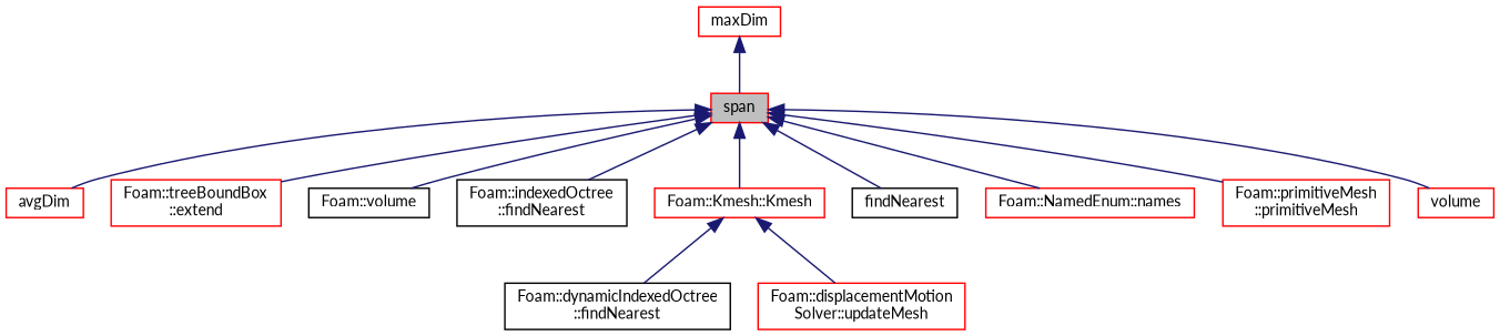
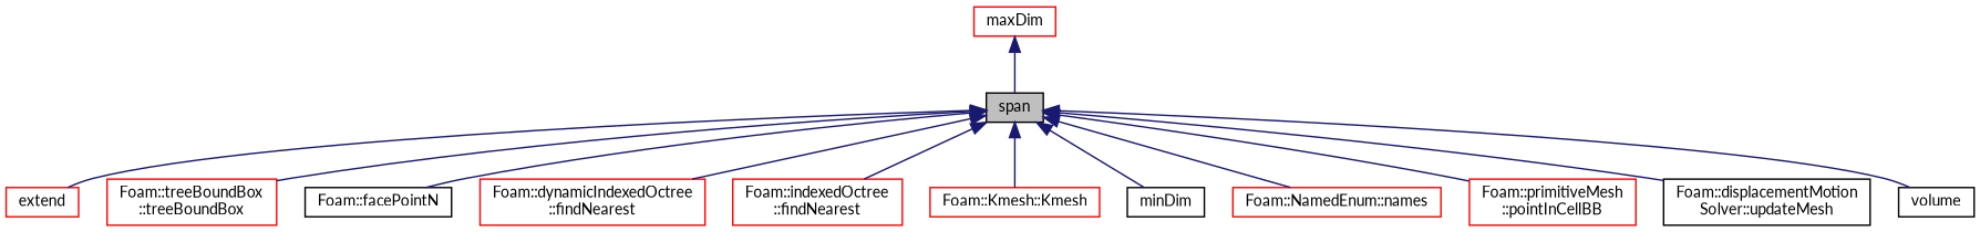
  digraph {
    fontname=Lato
    rankdir=TB
    node [color=red fontname=Lato fontsize=10 shape=record]
    edge [color=midnightblue dir=back fontname=Lato fontsize=10 labelfontname=Helvetica labelfontsize=10 style=solid]
-   n1 [fillcolor=grey75 fontcolor=black height=0.2 label=span style=filled width=0.4]
-   n2 [height=0.2 label=avgDim width=0.4]
-   n3 [height=0.2 label="Foam::treeBoundBox\l::extend" width=0.4]
-   n4 [color=black height=0.2 label="Foam::volume" width=0.4]
-   n5 [color=black height=0.2 label="Foam::dynamicIndexedOctree\l::findNearest" width=0.4]
-   n6 [color=black height=0.2 label="Foam::indexedOctree\l::findNearest" width=0.4]
+   n1 [color=black fillcolor=grey75 fontcolor=black height=0.2 label=span style=filled width=0.4]
+   n2 [height=0.2 label=extend width=0.4]
+   n3 [height=0.2 label="Foam::treeBoundBox\l::treeBoundBox" width=0.4]
+   n4 [color=black height=0.2 label="Foam::facePointN" width=0.4]
+   n5 [height=0.2 label="Foam::dynamicIndexedOctree\l::findNearest" width=0.4]
+   n6 [height=0.2 label="Foam::indexedOctree\l::findNearest" width=0.4]
    n7 [height=0.2 label="Foam::Kmesh::Kmesh" width=0.4]
-   n8 [color=black height=0.2 label=findNearest width=0.4]
+   n8 [color=black height=0.2 label=minDim width=0.4]
    n9 [height=0.2 label="Foam::NamedEnum::names" width=0.4]
-   n10 [height=0.2 label="Foam::primitiveMesh\l::primitiveMesh" width=0.4]
-   n11 [height=0.2 label="Foam::displacementMotion\lSolver::updateMesh" width=0.4]
-   n12 [height=0.2 label=volume width=0.4]
+   n10 [height=0.2 label="Foam::primitiveMesh\l::pointInCellBB" width=0.4]
+   n11 [color=black height=0.2 label="Foam::displacementMotion\lSolver::updateMesh" width=0.4]
+   n12 [color=black height=0.2 label=volume width=0.4]
    n13 [height=0.2 label=maxDim width=0.4]
    n1 -> n2
    n1 -> n3
    n1 -> n4
-   n7 -> n5
+   n1 -> n5
    n1 -> n6
    n1 -> n7
    n1 -> n8
    n1 -> n9
    n1 -> n10
-   n7 -> n11
+   n1 -> n11
    n1 -> n12
    n13 -> n1
  }
